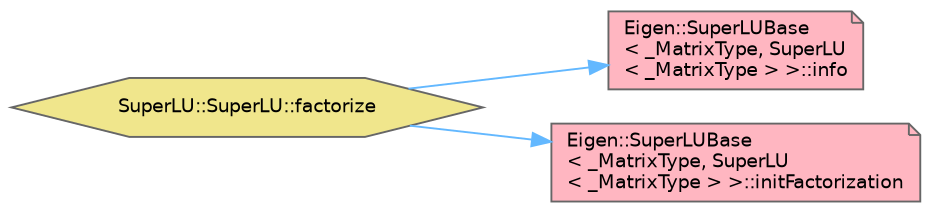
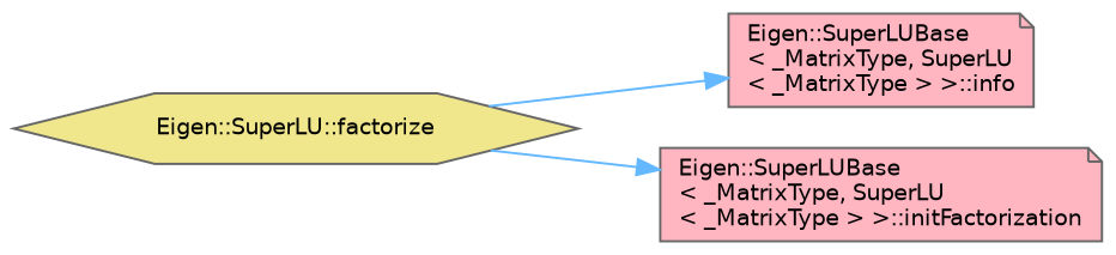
  digraph {
    rankdir=LR
    node [color=grey40 fillcolor=lightpink fontname=Helvetica fontsize=10 shape=note style=filled]
    edge [color=steelblue1 fontname=Helvetica fontsize=10 labelfontname=Helvetica labelfontsize=10 style=solid]
-   n1 [color=gray40 fillcolor=khaki fontcolor=black height=0.2 label="SuperLU::SuperLU::factorize" shape=hexagon width=0.4]
+   n1 [color=gray40 fillcolor=khaki fontcolor=black height=0.2 label="Eigen::SuperLU::factorize" shape=hexagon width=0.4]
    n2 [height=0.2 label="Eigen::SuperLUBase\l\< _MatrixType, SuperLU\l\< _MatrixType \> \>::info" width=0.4]
    n3 [height=0.2 label="Eigen::SuperLUBase\l\< _MatrixType, SuperLU\l\< _MatrixType \> \>::initFactorization" width=0.4]
    n1 -> n2
    n1 -> n3
  }
